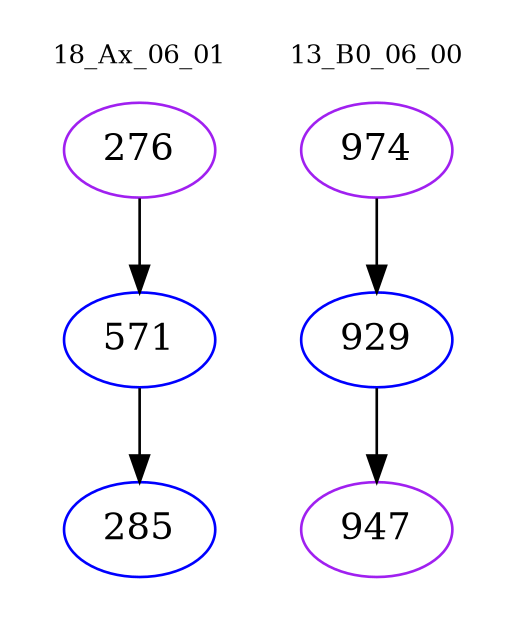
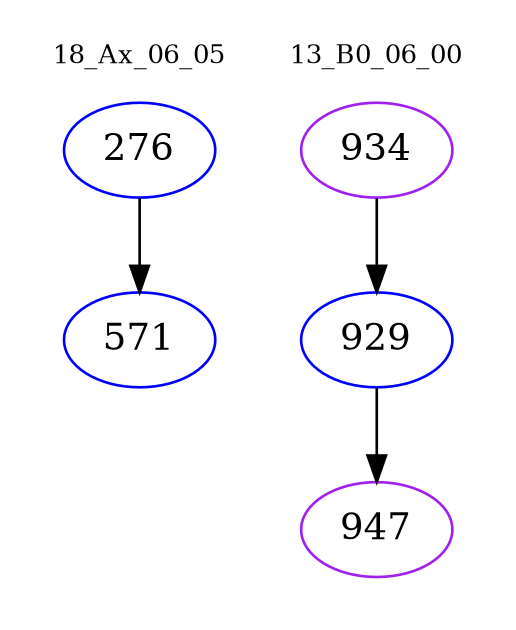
  digraph {
    node [color=purple]
    edge [color=black]
-   n1 [label=276]
+   n1 [color=blue label=276]
    n2 [color=blue label=571]
-   n3 [color=blue label=285]
-   n4 [label=974]
+   n4 [label=934]
    n5 [color=blue label=929]
    n6 [label=947]
    subgraph cluster_1 {
      color=white
      fontsize=10
-     label="18_Ax_06_01"
+     label="18_Ax_06_05"
      n1
      n2
-     n3
    }
    subgraph cluster_2 {
      color=white
      fontsize=10
      label="13_B0_06_00"
      n4
      n5
      n6
    }
    n1 -> n2
-   n2 -> n3
    n4 -> n5
    n5 -> n6
  }
